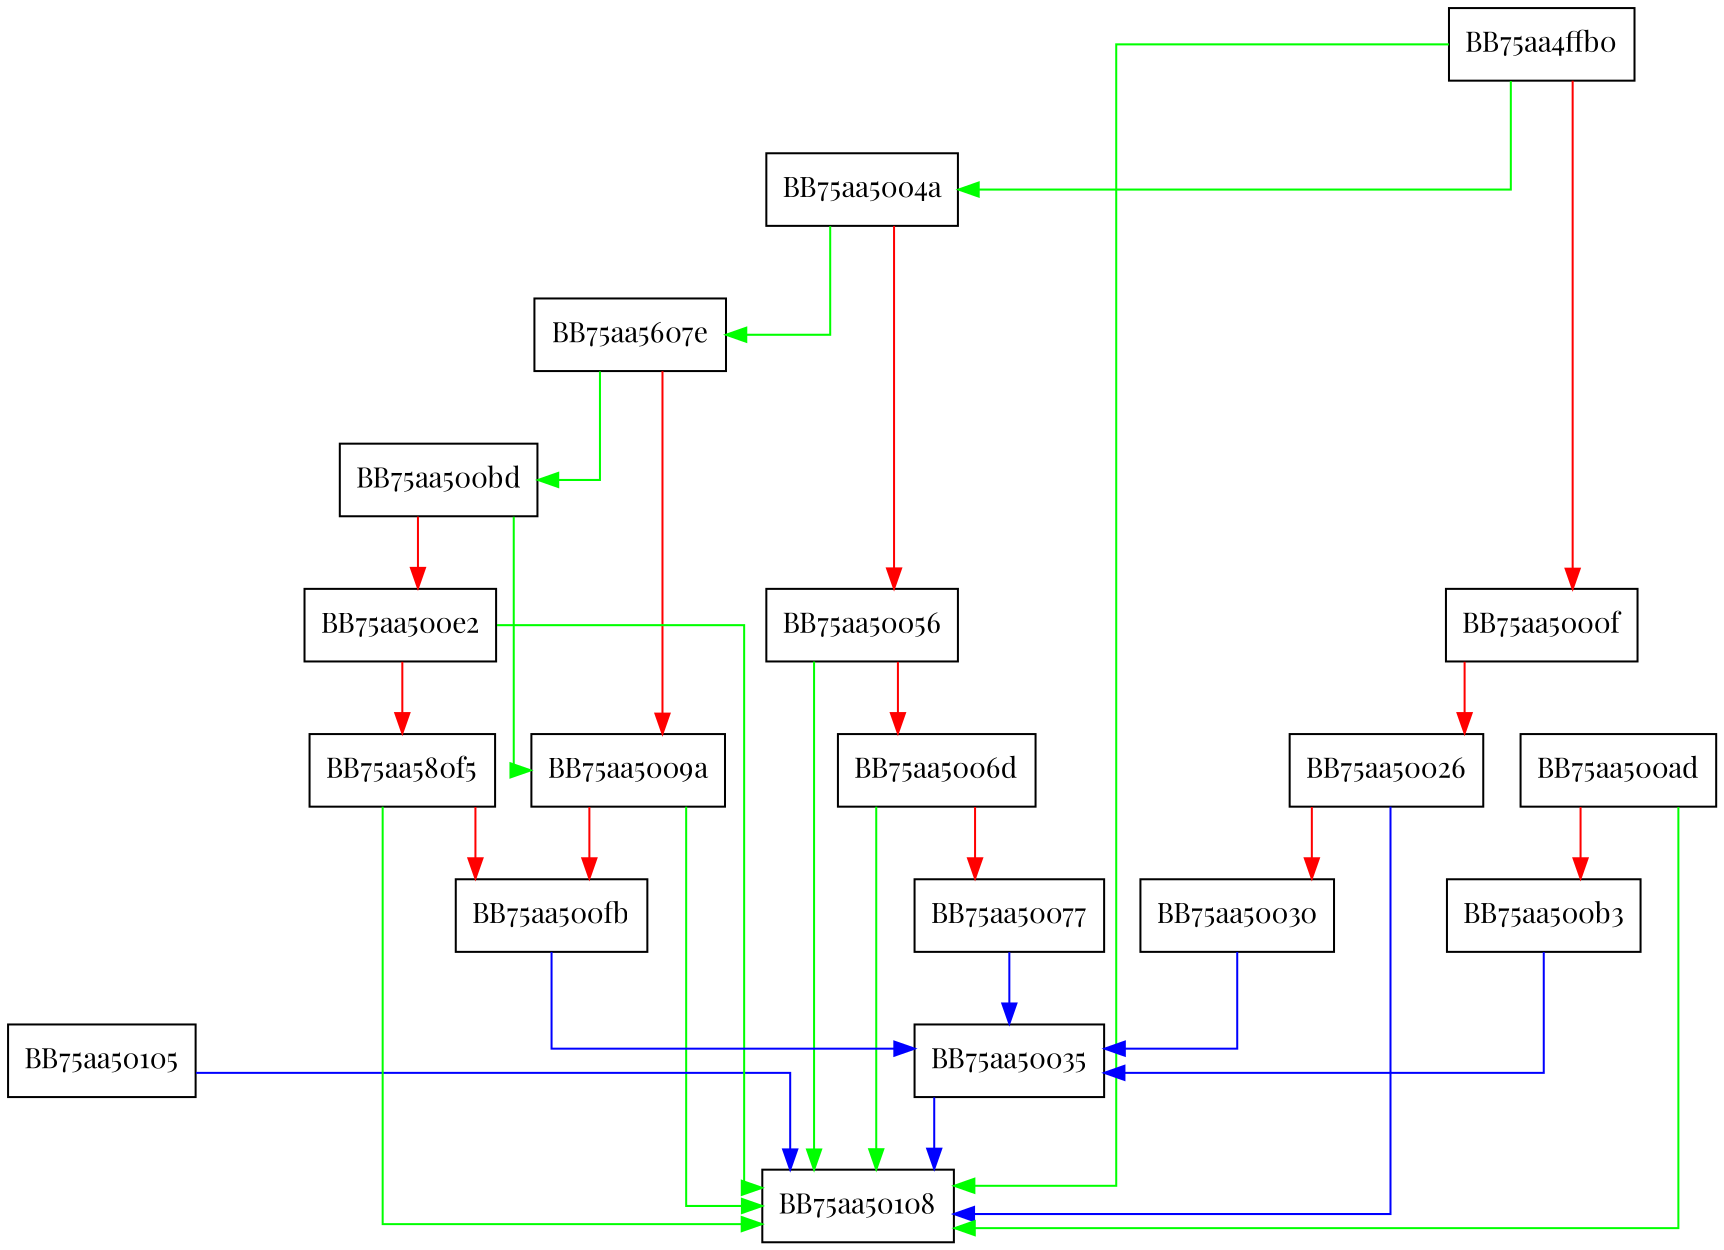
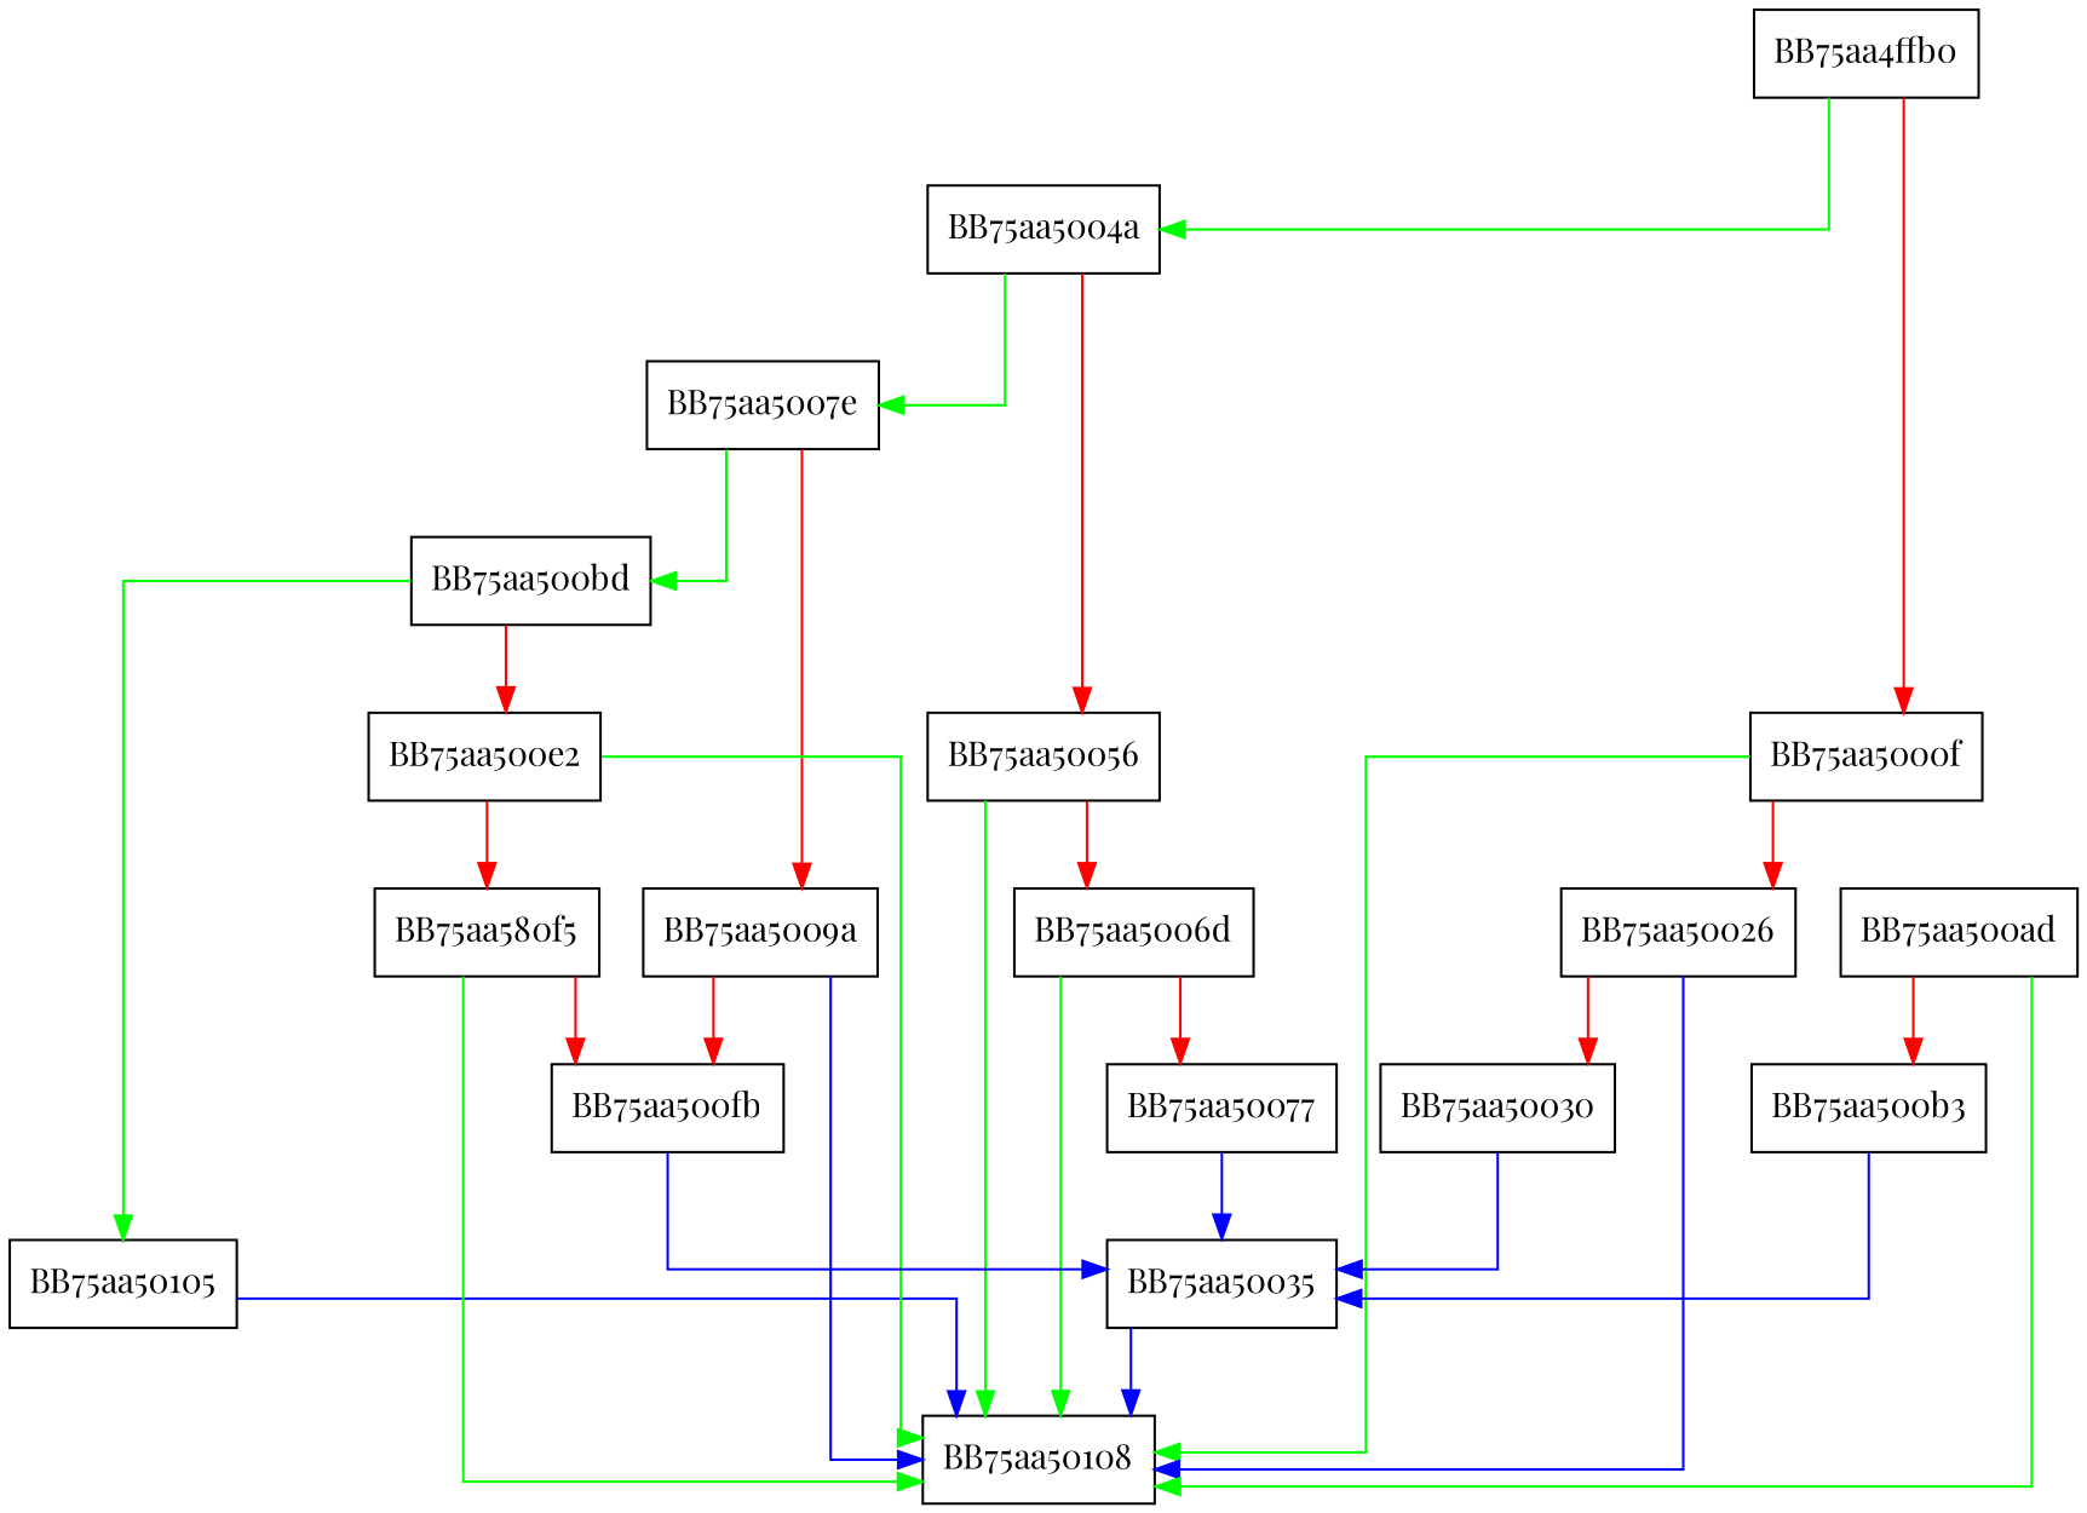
  digraph {
    fontname="Playfair Display"
    splines=ortho
    node [fontname="Playfair Display" shape=box]
    edge [color=red fontname="Playfair Display"]
    BB75aa4ffb0
    BB75aa5004a
    BB75aa5000f
-   BB75aa5007e [label=BB75aa5607e]
+   BB75aa5007e
    BB75aa50056
    BB75aa50108
    BB75aa50026
    BB75aa500bd
    BB75aa5009a
    BB75aa5006d
    BB75aa50030
    BB75aa50035
    BB75aa50105
    BB75aa500e2
    BB75aa500fb
    BB75aa50077
    n17 [label=BB75aa580f5]
    BB75aa500ad
    BB75aa500b3
    BB75aa4ffb0 -> BB75aa5004a [color=green]
    BB75aa4ffb0 -> BB75aa5000f
    BB75aa5004a -> BB75aa5007e [color=green]
    BB75aa5004a -> BB75aa50056
-   BB75aa4ffb0 -> BB75aa50108 [color=green]
+   BB75aa5000f -> BB75aa50108 [color=green]
    BB75aa5000f -> BB75aa50026
    BB75aa5007e -> BB75aa500bd [color=green]
    BB75aa5007e -> BB75aa5009a
    BB75aa50056 -> BB75aa50108 [color=green]
    BB75aa50056 -> BB75aa5006d
    BB75aa50026 -> BB75aa50108 [color=blue]
    BB75aa50026 -> BB75aa50030
-   BB75aa500bd -> BB75aa5009a [color=green]
+   BB75aa500bd -> BB75aa50105 [color=green]
    BB75aa500bd -> BB75aa500e2
-   BB75aa5009a -> BB75aa50108 [color=green]
+   BB75aa5009a -> BB75aa50108 [color=blue]
    BB75aa5009a -> BB75aa500fb
    BB75aa5006d -> BB75aa50108 [color=green]
    BB75aa5006d -> BB75aa50077
    BB75aa50030 -> BB75aa50035 [color=blue]
    BB75aa50035 -> BB75aa50108 [color=blue]
    BB75aa50105 -> BB75aa50108 [color=blue]
    BB75aa500e2 -> BB75aa50108 [color=green]
    BB75aa500e2 -> n17
    BB75aa500fb -> BB75aa50035 [color=blue]
    BB75aa50077 -> BB75aa50035 [color=blue]
    n17 -> BB75aa50108 [color=green]
    n17 -> BB75aa500fb
    BB75aa500ad -> BB75aa50108 [color=green]
    BB75aa500ad -> BB75aa500b3
    BB75aa500b3 -> BB75aa50035 [color=blue]
  }
